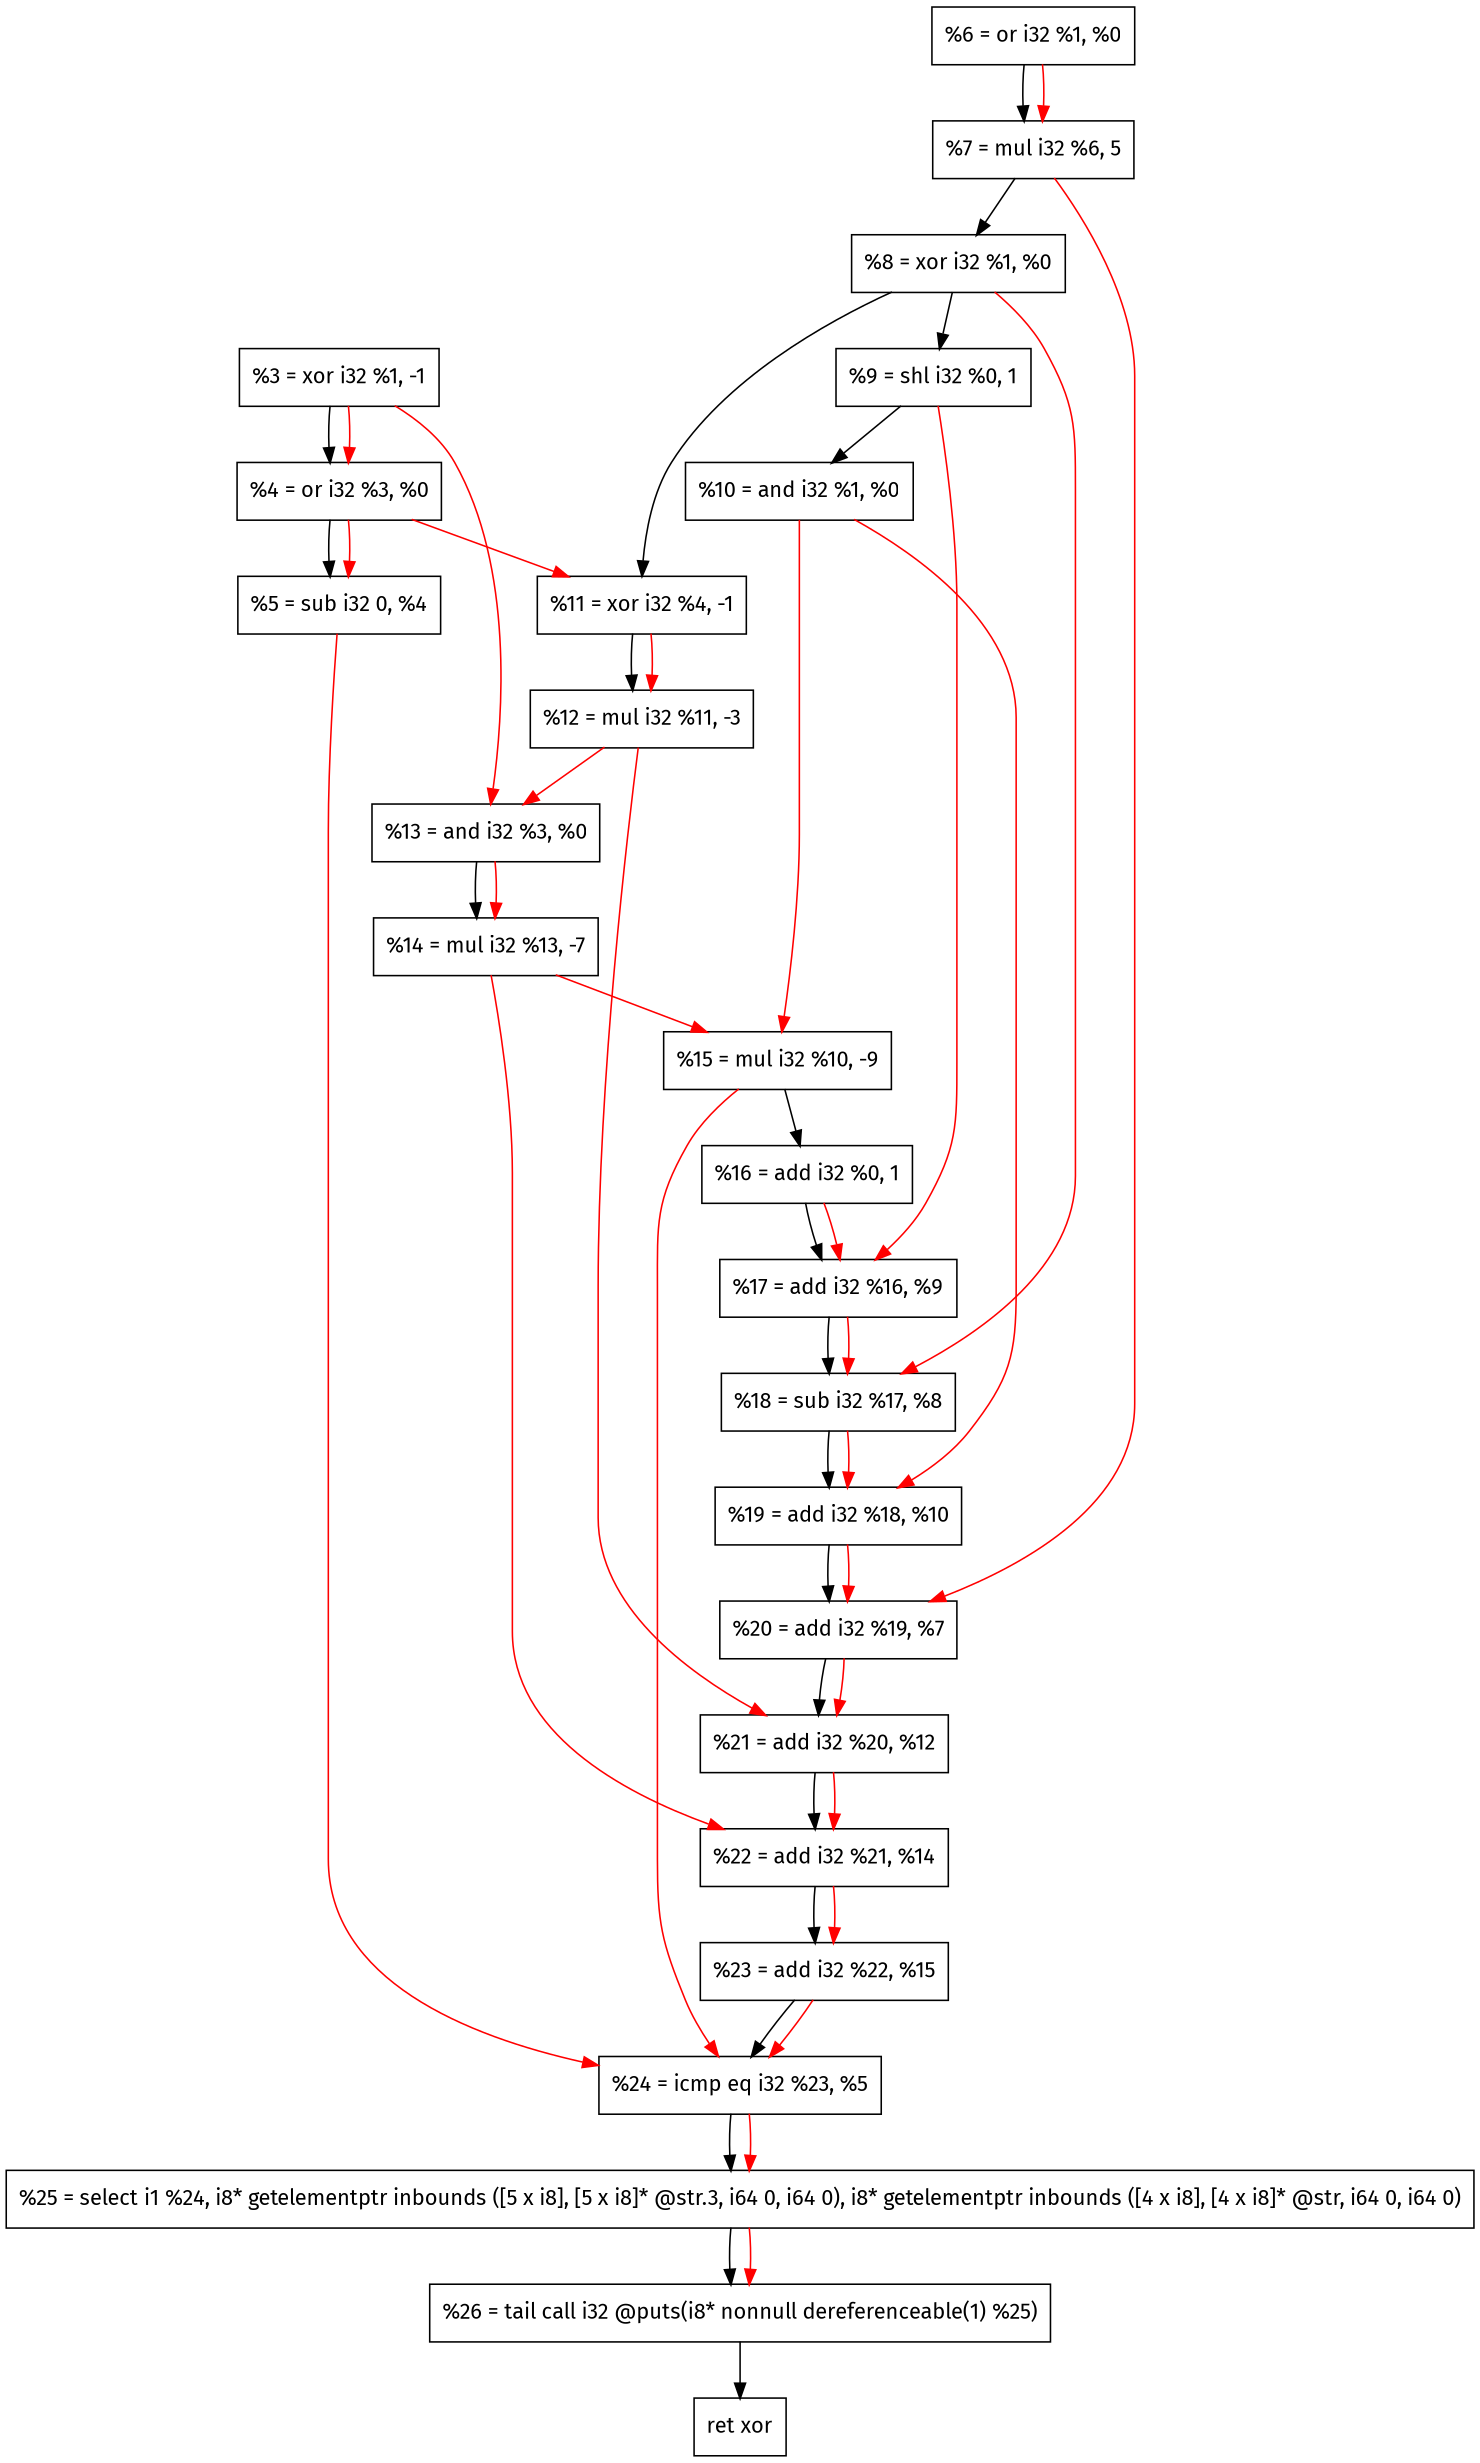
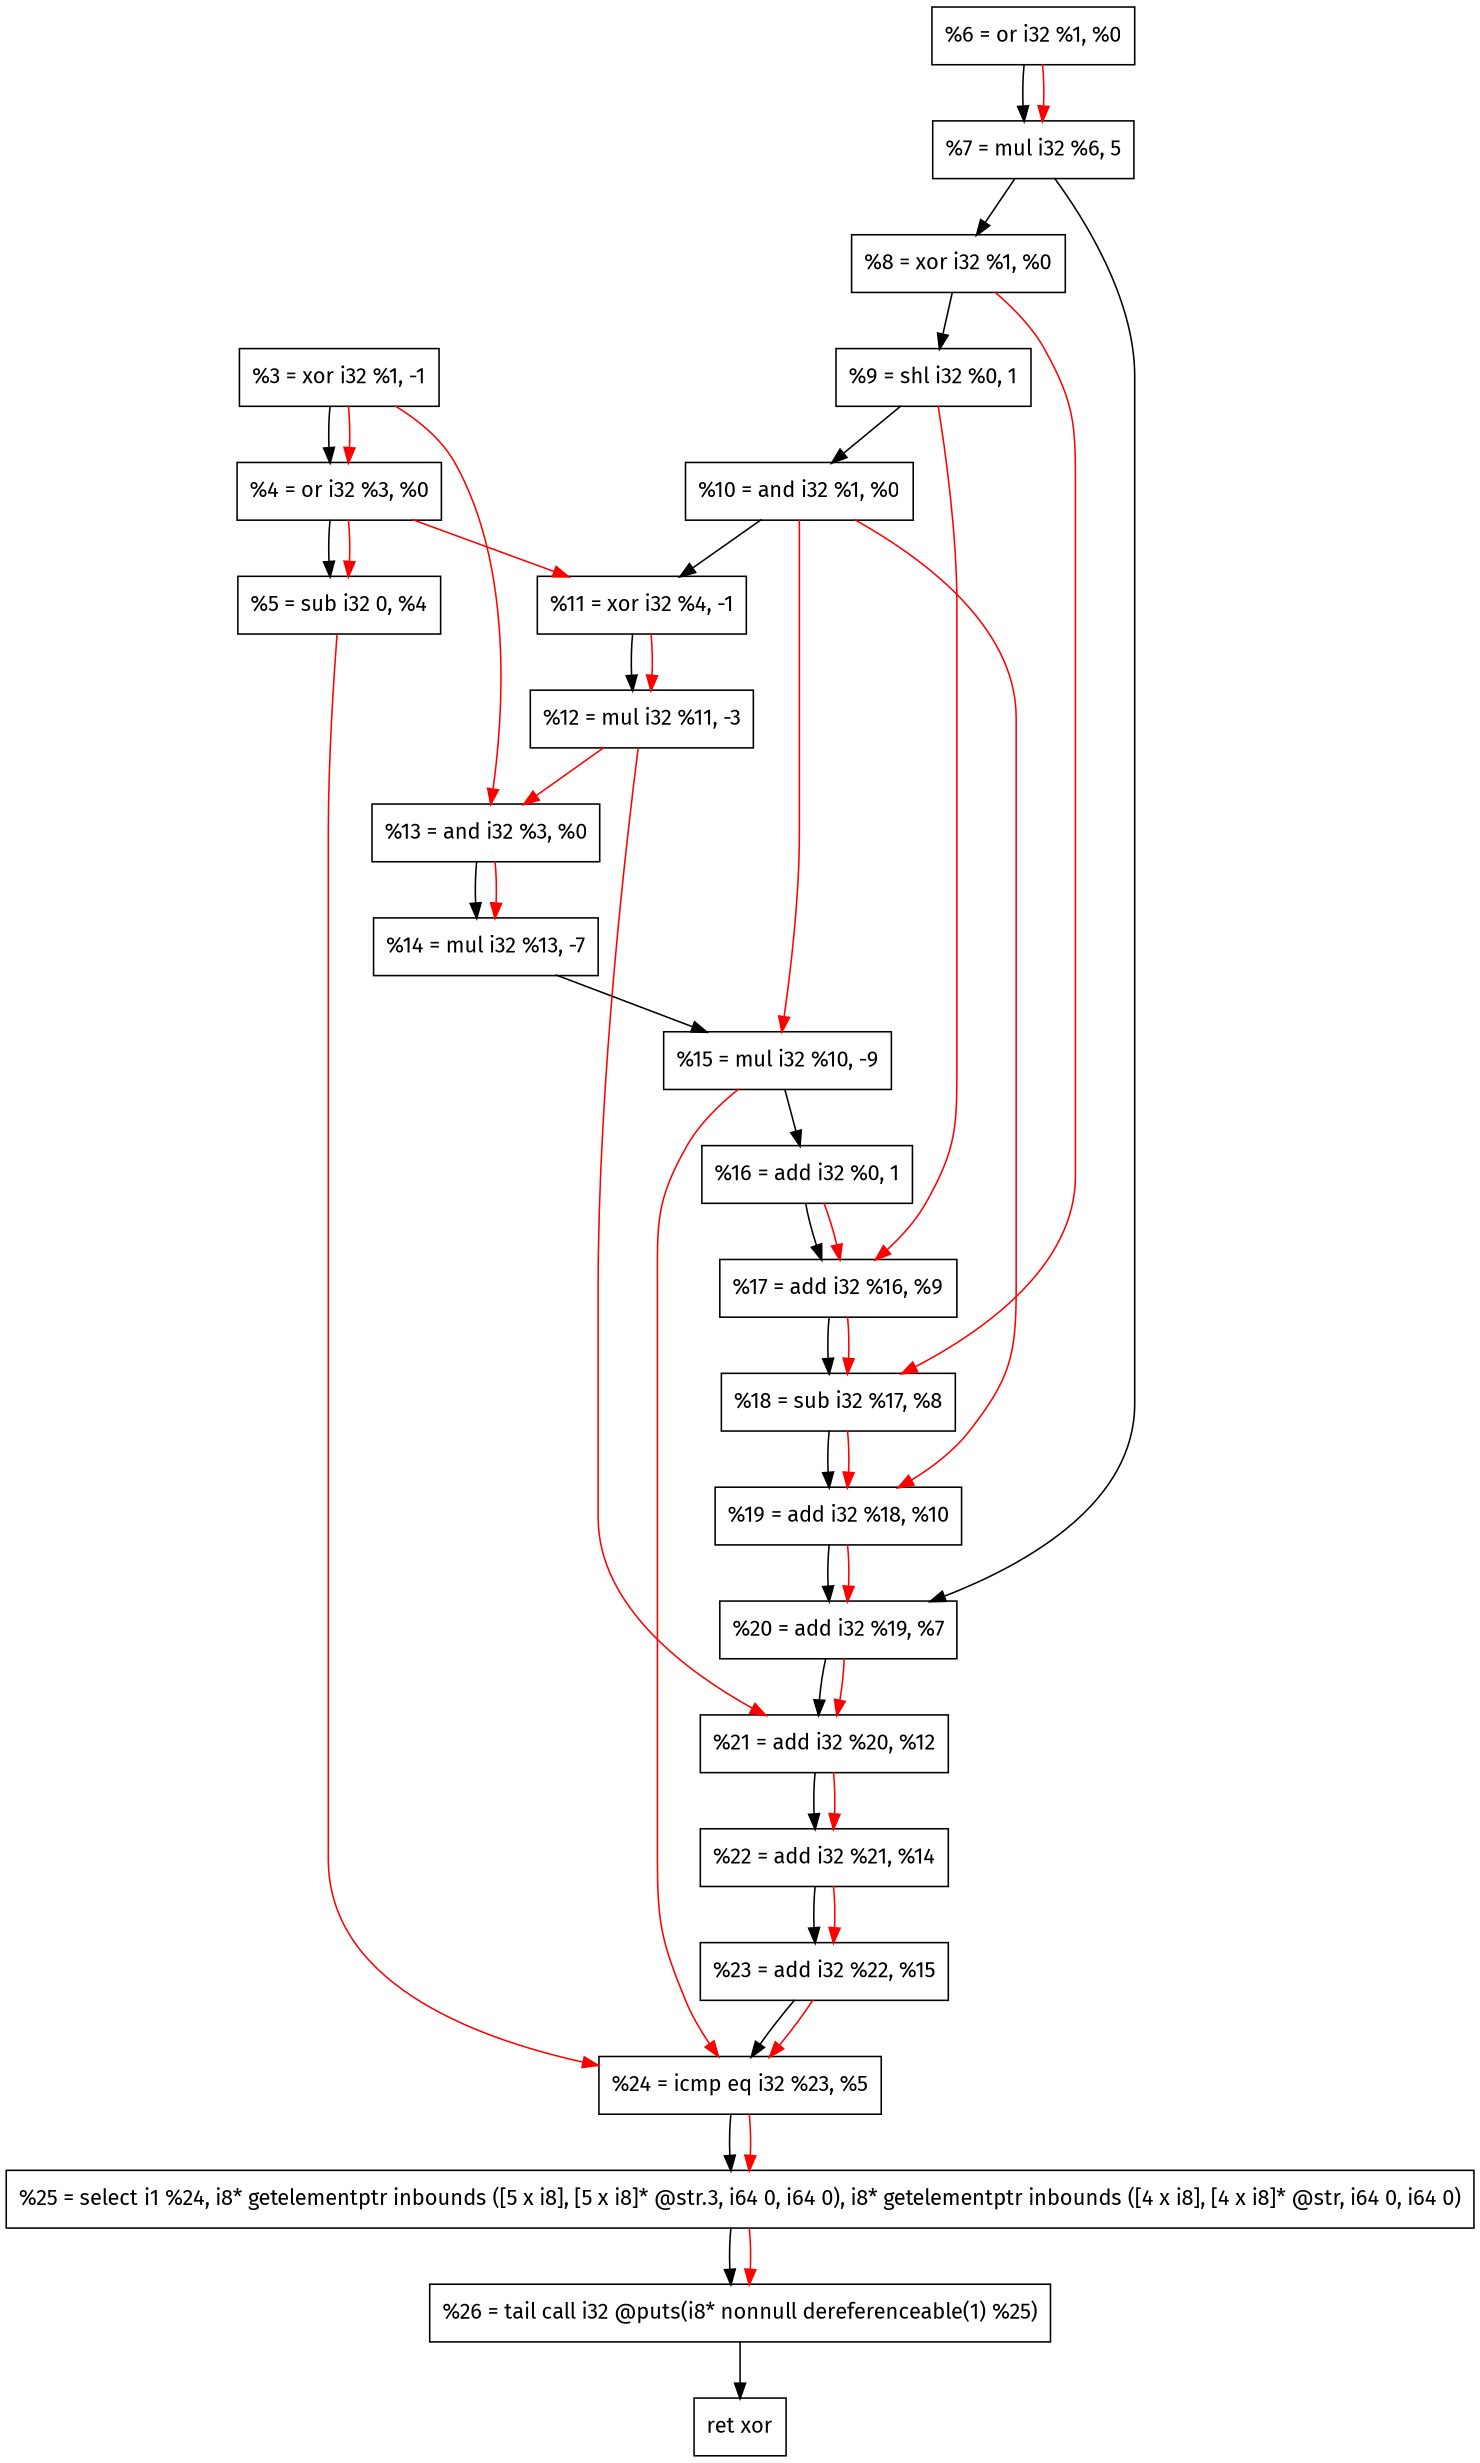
  digraph {
    fontname="Fira Sans"
    node [fontname="Fira Sans" shape=record]
    edge [fontname="Fira Sans" color=red]
    n1 [label="  %3 = xor i32 %1, -1"]
    n2 [label="  %4 = or i32 %3, %0"]
    n3 [label="  %13 = and i32 %3, %0"]
    n4 [label="  %5 = sub i32 0, %4"]
    n5 [label="  %11 = xor i32 %4, -1"]
    n6 [label="  %14 = mul i32 %13, -7"]
    n7 [label="  %24 = icmp eq i32 %23, %5"]
    n8 [label="  %12 = mul i32 %11, -3"]
    n9 [label="  %6 = or i32 %1, %0"]
    n10 [label="  %7 = mul i32 %6, 5"]
    n11 [label="  %25 = select i1 %24, i8* getelementptr inbounds ([5 x i8], [5 x i8]* @str.3, i64 0, i64 0), i8* getelementptr inbounds ([4 x i8], [4 x i8]* @str, i64 0, i64 0)"]
    n12 [label="  %8 = xor i32 %1, %0"]
    n13 [label="  %20 = add i32 %19, %7"]
    n14 [label="  %9 = shl i32 %0, 1"]
    n15 [label="  %18 = sub i32 %17, %8"]
    n16 [label="  %21 = add i32 %20, %12"]
    n17 [label="  %10 = and i32 %1, %0"]
    n18 [label="  %17 = add i32 %16, %9"]
    n19 [label="  %19 = add i32 %18, %10"]
    n20 [label="  %15 = mul i32 %10, -9"]
    n21 [label="  %16 = add i32 %0, 1"]
    n22 [label="  %22 = add i32 %21, %14"]
    n23 [label="  %23 = add i32 %22, %15"]
    n24 [label="  %26 = tail call i32 @puts(i8* nonnull dereferenceable(1) %25)"]
    n25 [label="ret xor"]
    n1 -> n2 [color=""]
    n1 -> n2
    n1 -> n3
    n2 -> n4 [color=""]
    n2 -> n4
    n2 -> n5
    n3 -> n6 [color=""]
    n3 -> n6
    n4 -> n7
    n5 -> n8 [color=""]
    n5 -> n8
-   n6 -> n20
-   n6 -> n22
+   n6 -> n20 [color=""]
    n7 -> n11 [color=""]
    n7 -> n11
    n8 -> n3
    n8 -> n16
    n9 -> n10 [color=""]
    n9 -> n10
    n10 -> n12 [color=""]
-   n10 -> n13
+   n10 -> n13 [color=black]
    n11 -> n24 [color=""]
    n11 -> n24
    n12 -> n14 [color=""]
    n12 -> n15
    n13 -> n16 [color=""]
    n13 -> n16
    n14 -> n17 [color=""]
    n14 -> n18
    n15 -> n19 [color=""]
    n15 -> n19
    n16 -> n22 [color=""]
    n16 -> n22
-   n12 -> n5 [color=""]
+   n17 -> n5 [color=""]
    n17 -> n19
    n17 -> n20
    n18 -> n15 [color=""]
    n18 -> n15
    n19 -> n13 [color=""]
    n19 -> n13
    n20 -> n7
    n20 -> n21 [color=""]
    n21 -> n18 [color=""]
    n21 -> n18
    n22 -> n23 [color=""]
    n22 -> n23
    n23 -> n7 [color=""]
    n23 -> n7
    n24 -> n25 [color=""]
  }
